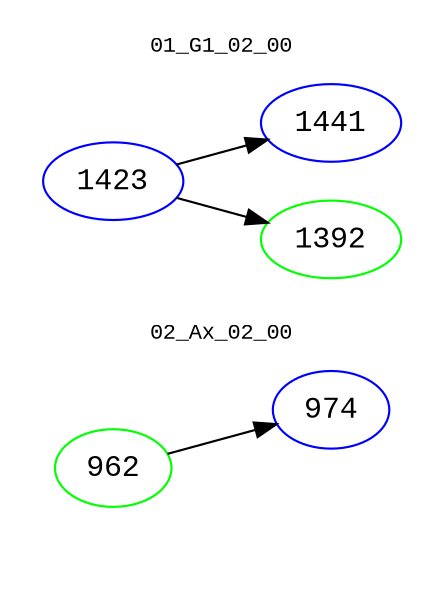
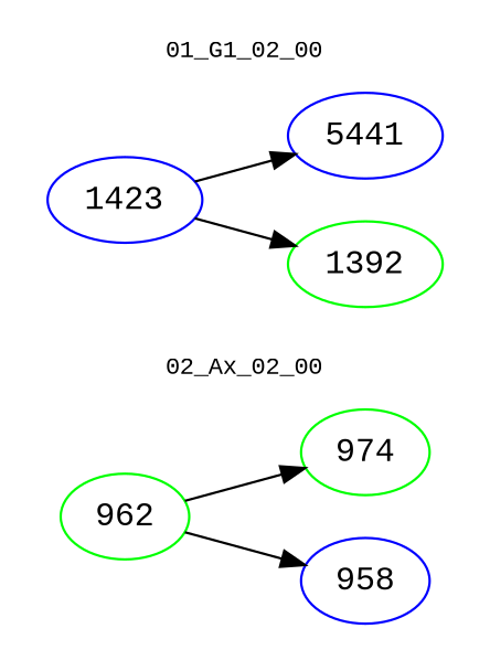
  digraph {
    fontname="Liberation Mono"
    rankdir=LR
    node [color=green fontname="Liberation Mono"]
    edge [color=black fontname="Liberation Mono"]
    n1 [label=962]
-   n3 [color=blue label=974]
+   n2 [color=blue label=958]
+   n3 [label=974]
    n4 [color=blue label=1423]
    n5 [label=1392]
-   n6 [color=blue label=1441]
+   n6 [color=blue label=5441]
    subgraph cluster_1 {
      color=white
      fontsize=10
      label="02_Ax_02_00"
      n1
+     n2
      n3
    }
    subgraph cluster_2 {
      color=white
      fontsize=10
      label="01_G1_02_00"
      n4
      n5
      n6
    }
+   n1 -> n2
    n1 -> n3
    n4 -> n5
    n4 -> n6
  }
